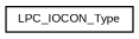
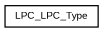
  digraph {
    rankdir=LR
    fontname="Liberation Sans"
-   n1 [color=black fillcolor=white fontname="Liberation Sans" fontsize=8 height=0.2 label=LPC_IOCON_Type shape=record style=filled width=0.4]
+   n1 [color=black fillcolor=white fontname="Liberation Sans" fontsize=8 height=0.2 label=LPC_LPC_Type shape=record style=filled width=0.4]
  }
